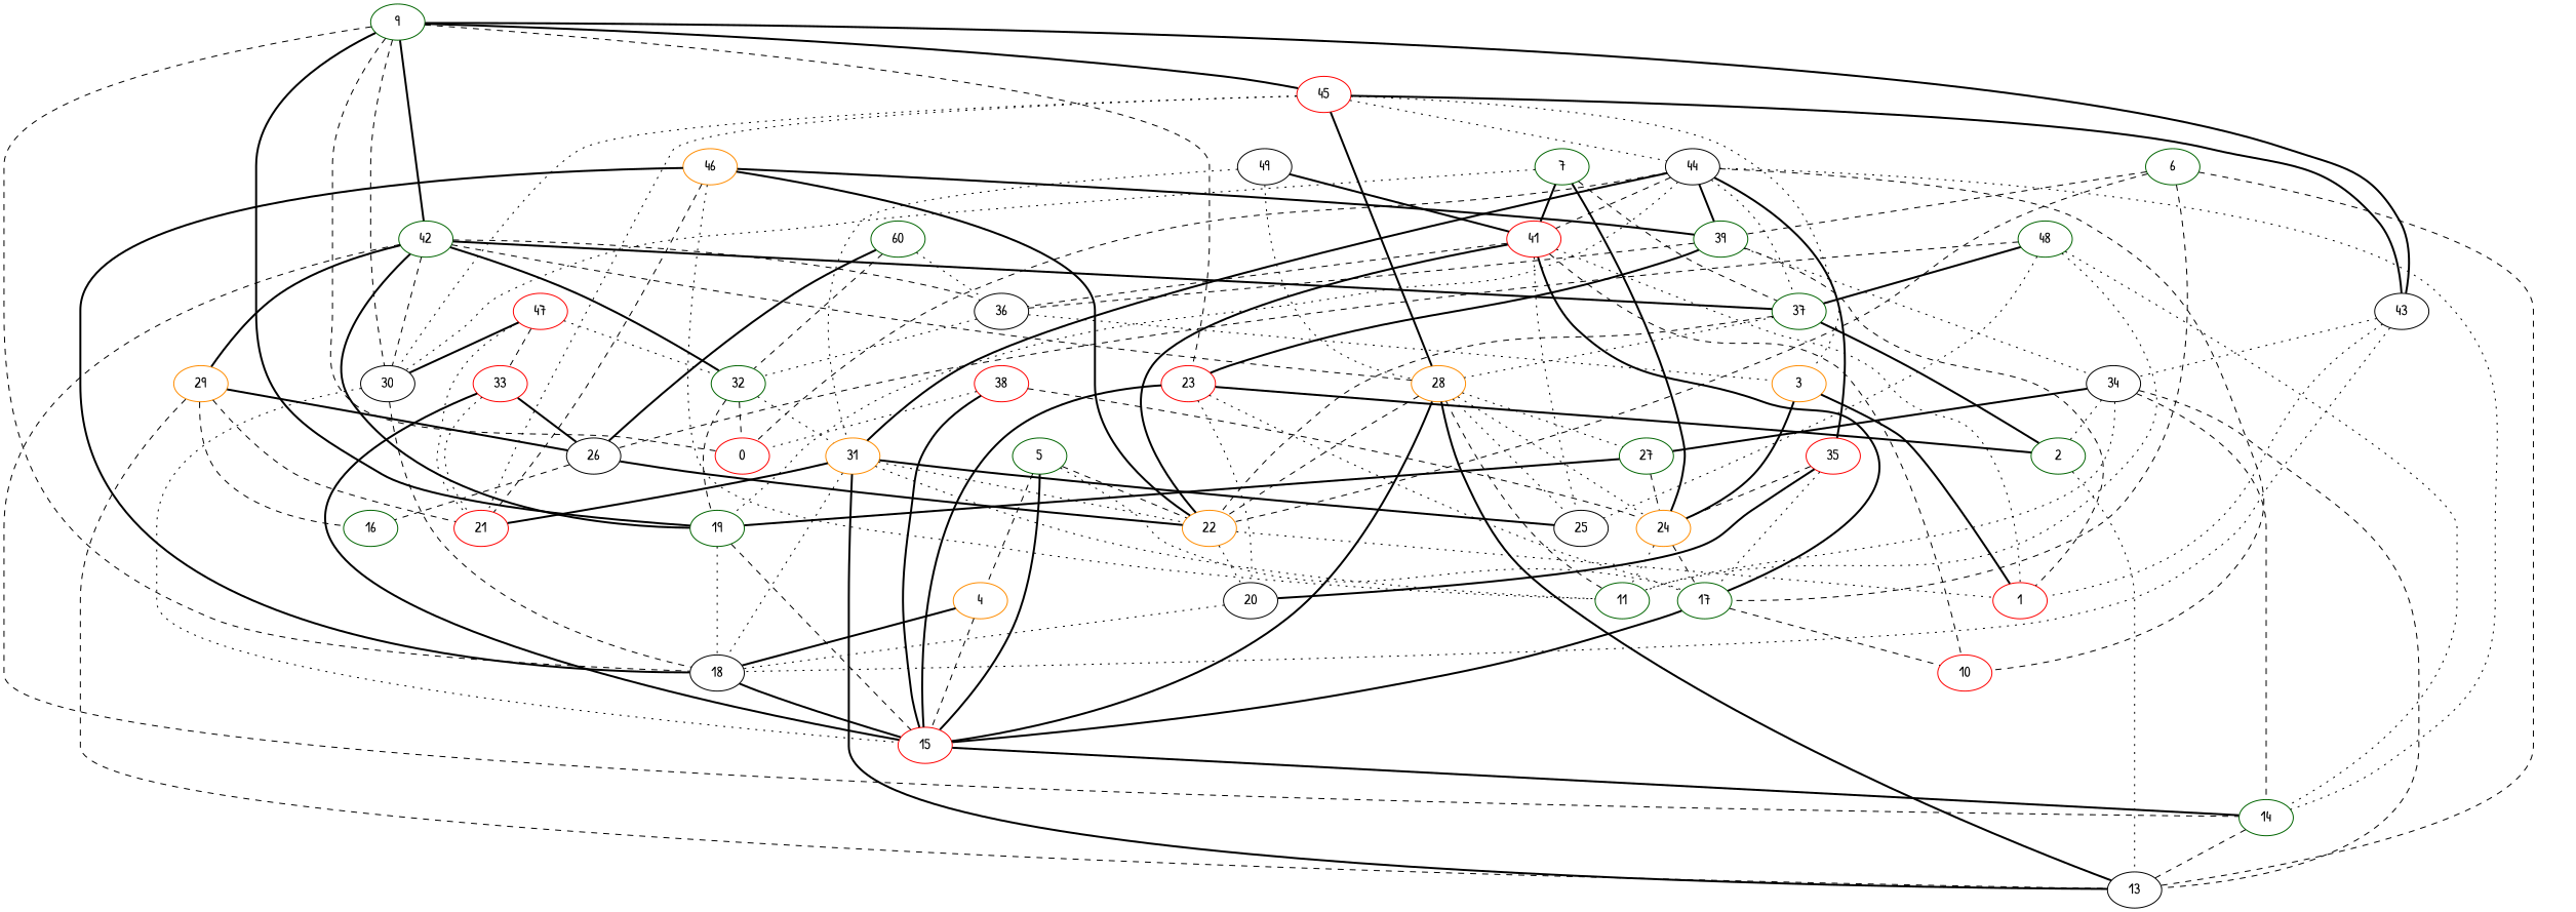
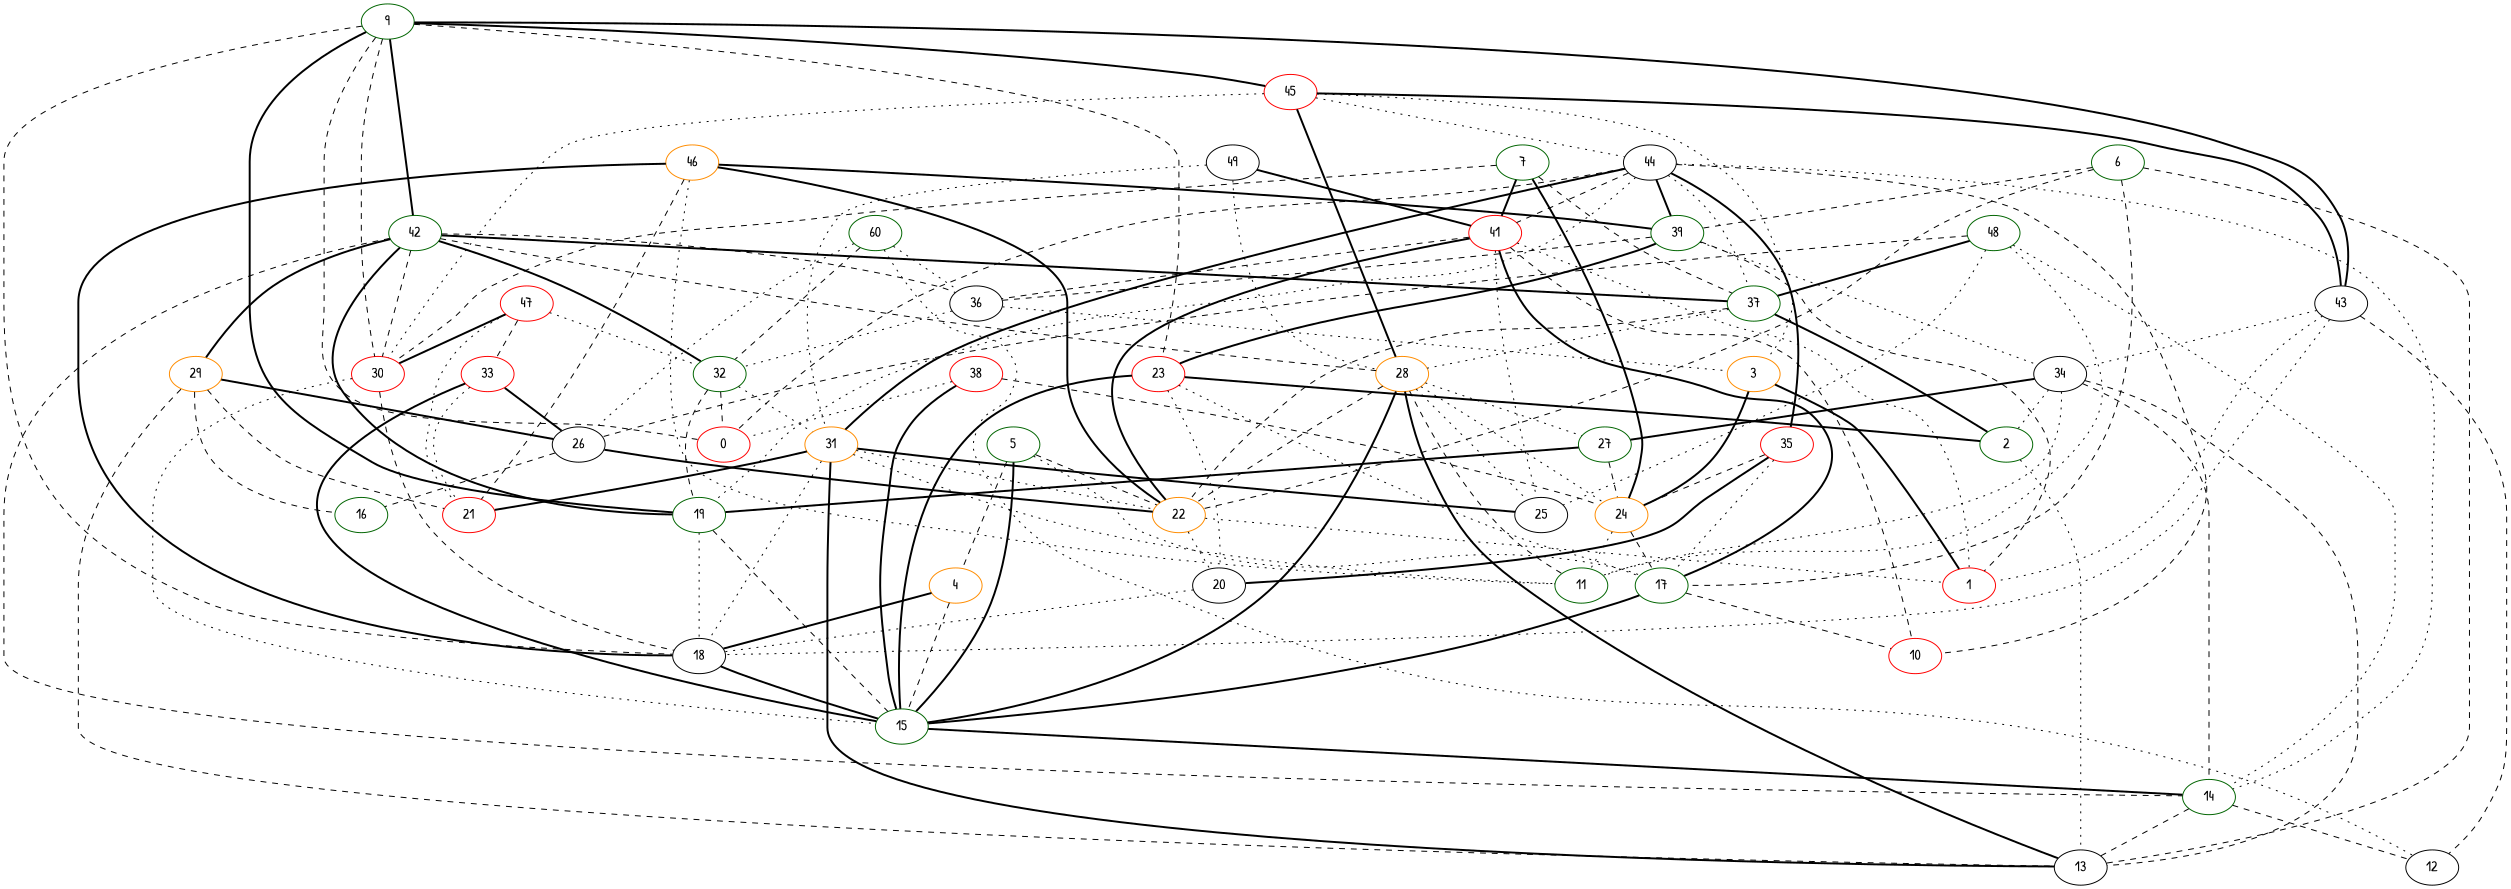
  digraph {
    fontname="Patrick Hand"
    node [color=darkgreen fontname="Patrick Hand"]
    edge [color=black dir=none fontname="Patrick Hand" style=dotted]
    33 [color=red]
    21 [color=red]
    26 [color=black]
-   15 [color=red]
+   15
    22 [color=darkorange]
    16
    14
    47 [color=red]
-   30 [color=black]
+   30 [color=red]
    32
    18 [color=black]
    0 [color=red]
    31 [color=darkorange]
    19
    25 [color=black]
    6
    13 [color=black]
    17
    39
    38 [color=red]
    24 [color=darkorange]
    11
    20 [color=black]
    1 [color=red]
    29 [color=darkorange]
    10 [color=red]
    5
    4 [color=darkorange]
    n29 [label=60]
    36 [color=black]
+   12 [color=black]
    3 [color=darkorange]
    7
    37
    41 [color=red]
    2
    28 [color=darkorange]
    35 [color=red]
    27
    34 [color=black]
    45 [color=red]
    44 [color=black]
    43 [color=black]
    23 [color=red]
    46 [color=darkorange]
    48
    9
    42
    49 [color=black]
    subgraph sub_1 {
      33
      21
      26
      15
      22
      16
      14
      47
      30
      32
      18
      0
      31
      19
      25
      6
      13
      17
      39
      38
      24
      11
      20
      1
      29
      10
      5
      4
      n29
      36
+     12
      3
      7
      37
      41
      2
      28
      35
      27
      34
      45
      44
      43
      23
      46
      48
      9
      42
      49
    }
    33 -> 21
    33 -> 26 [style=bold]
    33 -> 15 [style=bold]
    26 -> 22 [style=bold]
    26 -> 16 [style=dashed]
    15 -> 14 [style=bold]
    22 -> 20
    22 -> 1
    14 -> 13 [style=dashed]
+   14 -> 12 [style=dashed]
    47 -> 33 [style=dashed]
    47 -> 21
    47 -> 30 [style=bold]
    47 -> 32
    30 -> 15
    30 -> 18 [style=dashed]
    32 -> 0 [style=dashed]
    32 -> 31
    32 -> 19 [style=dashed]
    18 -> 15 [style=bold]
    31 -> 21 [style=bold]
    31 -> 22
    31 -> 18
    31 -> 25 [style=bold]
    31 -> 13 [style=bold]
    31 -> 11
    19 -> 15 [style=dashed]
    19 -> 18
    6 -> 22 [style=dashed]
    6 -> 13 [style=dashed]
    6 -> 17 [style=dashed]
    6 -> 39 [style=dashed]
    17 -> 15 [style=bold]
    17 -> 10 [style=dashed]
    39 -> 1 [style=dashed]
    39 -> 36 [style=dashed]
    39 -> 34
    39 -> 23 [style=bold]
    38 -> 15 [style=bold]
    38 -> 0
    38 -> 24 [style=dashed]
    24 -> 17 [style=dashed]
    24 -> 11
    20 -> 18
    29 -> 21 [style=dashed]
    29 -> 26 [style=bold]
    29 -> 16 [style=dashed]
    29 -> 13 [style=dashed]
    5 -> 15 [style=bold]
    5 -> 22 [style=dashed]
    5 -> 17
    5 -> 4 [style=dashed]
    4 -> 15 [style=dashed]
    4 -> 18 [style=bold]
-   n29 -> 26 [style=bold]
+   n29 -> 26
    n29 -> 32 [style=dashed]
    n29 -> 36
+   n29 -> 12
    36 -> 32
    36 -> 3
    3 -> 24 [style=bold]
    3 -> 1 [style=bold]
-   7 -> 30
+   7 -> 30 [style=dashed]
    7 -> 24 [style=bold]
    7 -> 37 [style=dashed]
    7 -> 41 [style=bold]
    37 -> 22 [style=dashed]
    37 -> 2 [style=bold]
    37 -> 28
    41 -> 22 [style=bold]
    41 -> 25
    41 -> 17 [style=bold]
    41 -> 1
    41 -> 10 [style=dashed]
    41 -> 36 [style=dashed]
    2 -> 13
    28 -> 15 [style=bold]
    28 -> 22 [style=dashed]
    28 -> 25
    28 -> 13 [style=bold]
    28 -> 24
    28 -> 11 [style=dashed]
    28 -> 27
    35 -> 17
    35 -> 24 [style=dashed]
    35 -> 20 [style=bold]
    27 -> 19 [style=bold]
    27 -> 24 [style=dashed]
    34 -> 14 [style=dashed]
    34 -> 13 [style=dashed]
    34 -> 11
    34 -> 2
    34 -> 27 [style=bold]
-   45 -> 21
    45 -> 30
    45 -> 3
    45 -> 28 [style=bold]
    45 -> 44
    45 -> 43 [style=bold]
    44 -> 14
    44 -> 0 [style=dashed]
    44 -> 31 [style=bold]
    44 -> 19
    44 -> 39 [style=bold]
    44 -> 10 [style=dashed]
    44 -> 37
    44 -> 41 [style=dashed]
    44 -> 35 [style=bold]
    43 -> 18
    43 -> 1
+   43 -> 12 [style=dashed]
    43 -> 34
    23 -> 15 [style=bold]
    23 -> 17
    23 -> 20
    23 -> 2 [style=bold]
    46 -> 21 [style=dashed]
    46 -> 22 [style=bold]
    46 -> 18 [style=bold]
    46 -> 39 [style=bold]
    46 -> 11
    48 -> 26 [style=dashed]
    48 -> 14
    48 -> 25
    48 -> 11
    48 -> 37 [style=bold]
    9 -> 30 [style=dashed]
    9 -> 18 [style=dashed]
    9 -> 0 [style=dashed]
    9 -> 19 [style=bold]
    9 -> 45 [style=bold]
    9 -> 43 [style=bold]
    9 -> 23 [style=dashed]
    9 -> 42 [style=bold]
    42 -> 14 [style=dashed]
    42 -> 30 [style=dashed]
    42 -> 32 [style=bold]
    42 -> 19 [style=bold]
    42 -> 29 [style=bold]
    42 -> 36 [style=dashed]
    42 -> 37 [style=bold]
    42 -> 28 [style=dashed]
    49 -> 31
    49 -> 41 [style=bold]
    49 -> 28
  }
